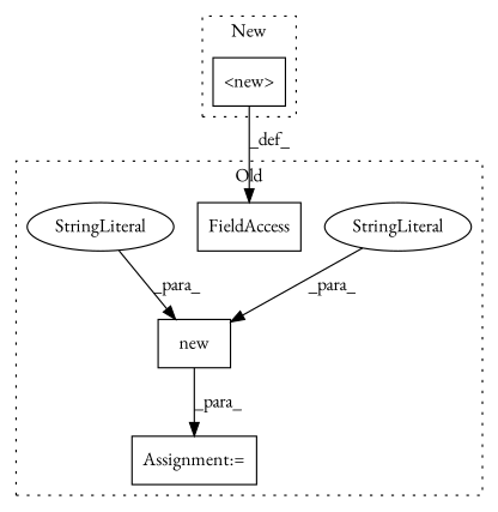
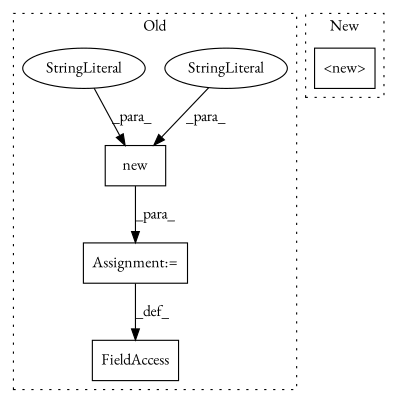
  digraph {
    fontname="EB Garamond"
    node [a=45 fontname="EB Garamond" shape=box]
    edge [fontname="EB Garamond"]
    n1 [a=32 l="4,1" label=new s="1930,1946"]
    n2 [l=9 label=StringLiteral s=1934 shape=ellipse]
    n3 [a=7 l=1 label="Assignment:=" s=1913]
    n4 [a=22 l=8 label=FieldAccess s=1905]
    n5 [l=2 label=StringLiteral s=1944 shape=ellipse]
    n6 [a=46 l="6,2" label="<new>" s="1918,1939"]
    subgraph cluster_1 {
      label=Old
      style=dotted
      n1
      n2
      n3
      n4
      n5
    }
    subgraph cluster_2 {
      label=New
      style=dotted
      n6
    }
    n1 -> n3 [label=_para_]
    n2 -> n1 [label=_para_]
-   n6 -> n4 [label=_def_]
+   n3 -> n4 [label=_def_]
    n5 -> n1 [label=_para_]
  }
